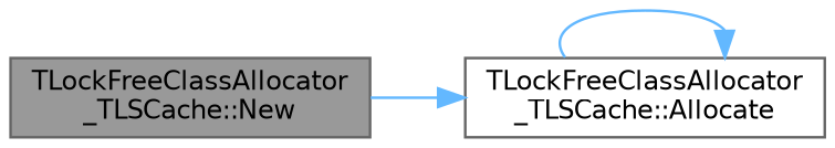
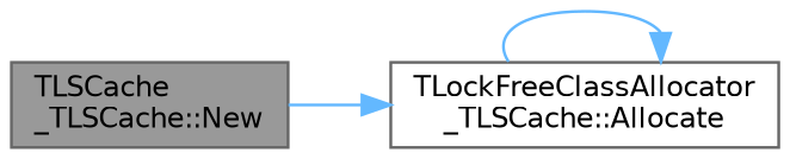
  digraph {
    rankdir=LR
    node [fontname=Helvetica fontsize=10 shape=box style=filled]
    edge [color=steelblue1 fontname=Helvetica fontsize=10 labelfontname=Helvetica labelfontsize=10 style=solid]
-   n1 [color=gray40 fillcolor=grey60 fontcolor=black height=0.2 label="TLockFreeClassAllocator\l_TLSCache::New" width=0.4]
+   n1 [color=gray40 fillcolor=grey60 fontcolor=black height=0.2 label="TLSCache\l_TLSCache::New" width=0.4]
    n2 [color=grey40 fillcolor=white height=0.2 label="TLockFreeClassAllocator\l_TLSCache::Allocate" width=0.4]
    n1 -> n2
    n2 -> n2
  }
